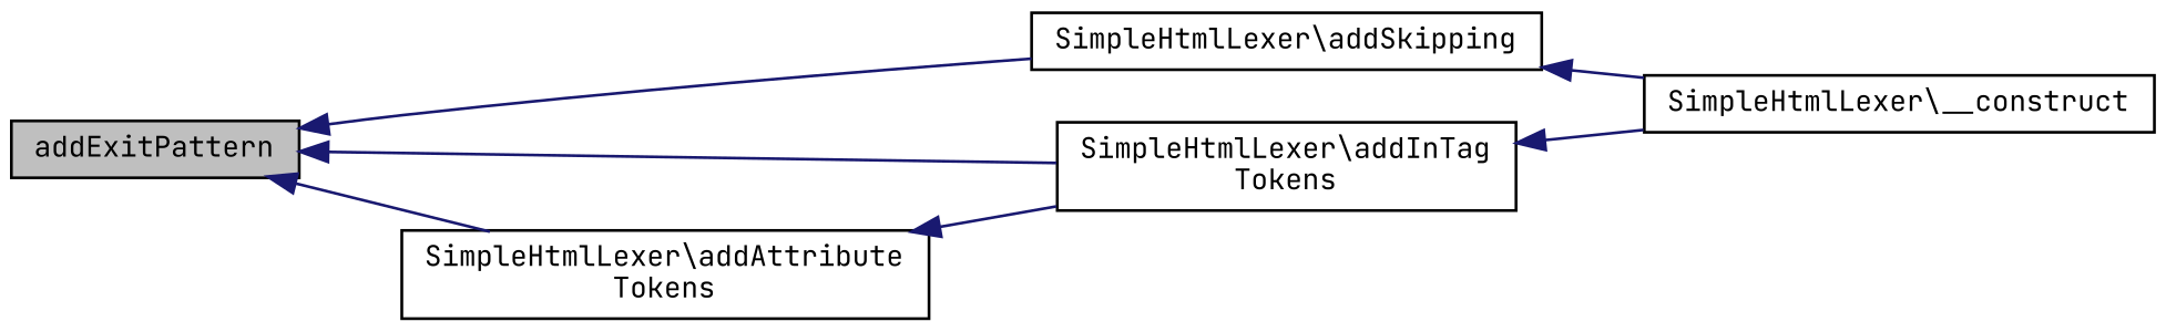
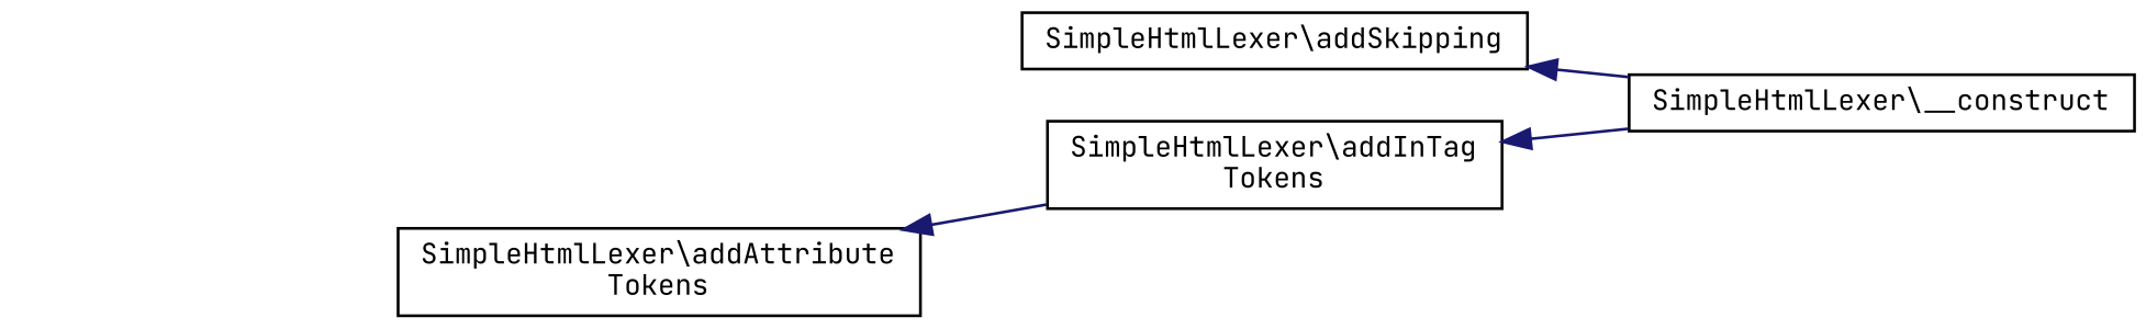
  digraph {
    rankdir=LR
    fontname="JetBrains Mono"
    node [color=black fillcolor=white fontname="JetBrains Mono" fontsize=10 shape=record style=filled]
    edge [color=midnightblue dir=back fontname="JetBrains Mono" fontsize=10 labelfontname=Helvetica labelfontsize=10 style=solid]
-   n1 [fillcolor=grey75 fontcolor=black height=0.2 label=addExitPattern width=0.4]
    n2 [height=0.2 label="SimpleHtmlLexer\\addSkipping" width=0.4]
    n3 [height=0.2 label="SimpleHtmlLexer\\addInTag\lTokens" width=0.4]
    n4 [height=0.2 label="SimpleHtmlLexer\\addAttribute\lTokens" width=0.4]
    n5 [height=0.2 label="SimpleHtmlLexer\\__construct" width=0.4]
-   n1 -> n2
-   n1 -> n3
-   n1 -> n4
    n2 -> n5
    n3 -> n5
    n4 -> n3
  }
